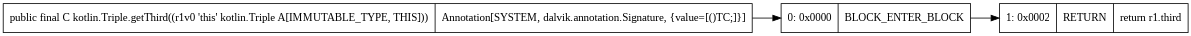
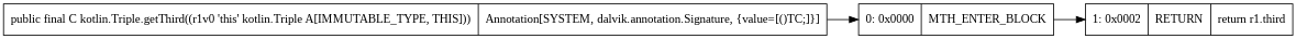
  digraph {
    rankdir=LR
    fontname="Liberation Serif"
    node [shape=record fontname="Liberation Serif"]
    edge [fontname="Liberation Serif"]
-   n1 [label="{0\:\ 0x0000|BLOCK_ENTER_BLOCK\l}"]
+   n1 [label="{0\:\ 0x0000|MTH_ENTER_BLOCK\l}"]
    n2 [label="{1\:\ 0x0002|RETURN\l|return r1.third\l}"]
    n3 [label="{public final C kotlin.Triple.getThird((r1v0 'this' kotlin.Triple A[IMMUTABLE_TYPE, THIS]))  | Annotation[SYSTEM, dalvik.annotation.Signature, \{value=[()TC;]\}]\l}"]
    n1 -> n2
    n3 -> n1
  }
